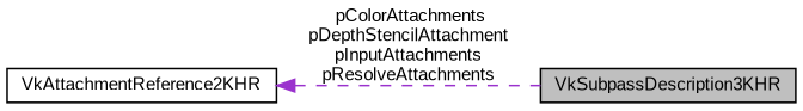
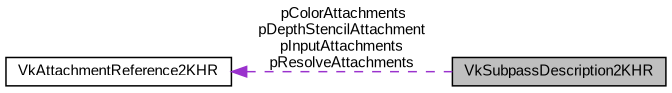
  digraph {
    rankdir=LR
    fontname="Liberation Sans"
    node [color=black fontname="Liberation Sans" fontsize=10 shape=record style=filled]
-   n1 [fillcolor=grey75 fontcolor=black height=0.2 label=VkSubpassDescription3KHR width=0.4]
+   n1 [fillcolor=grey75 fontcolor=black height=0.2 label=VkSubpassDescription2KHR width=0.4]
    n2 [fillcolor=white height=0.2 label=VkAttachmentReference2KHR width=0.4]
    n2 -> n1 [color=darkorchid3 dir=back fontname="Liberation Sans" fontsize=10 label=" pColorAttachments\npDepthStencilAttachment\npInputAttachments\npResolveAttachments" labelfontname=Helvetica labelfontsize=10 style=dashed]
  }
